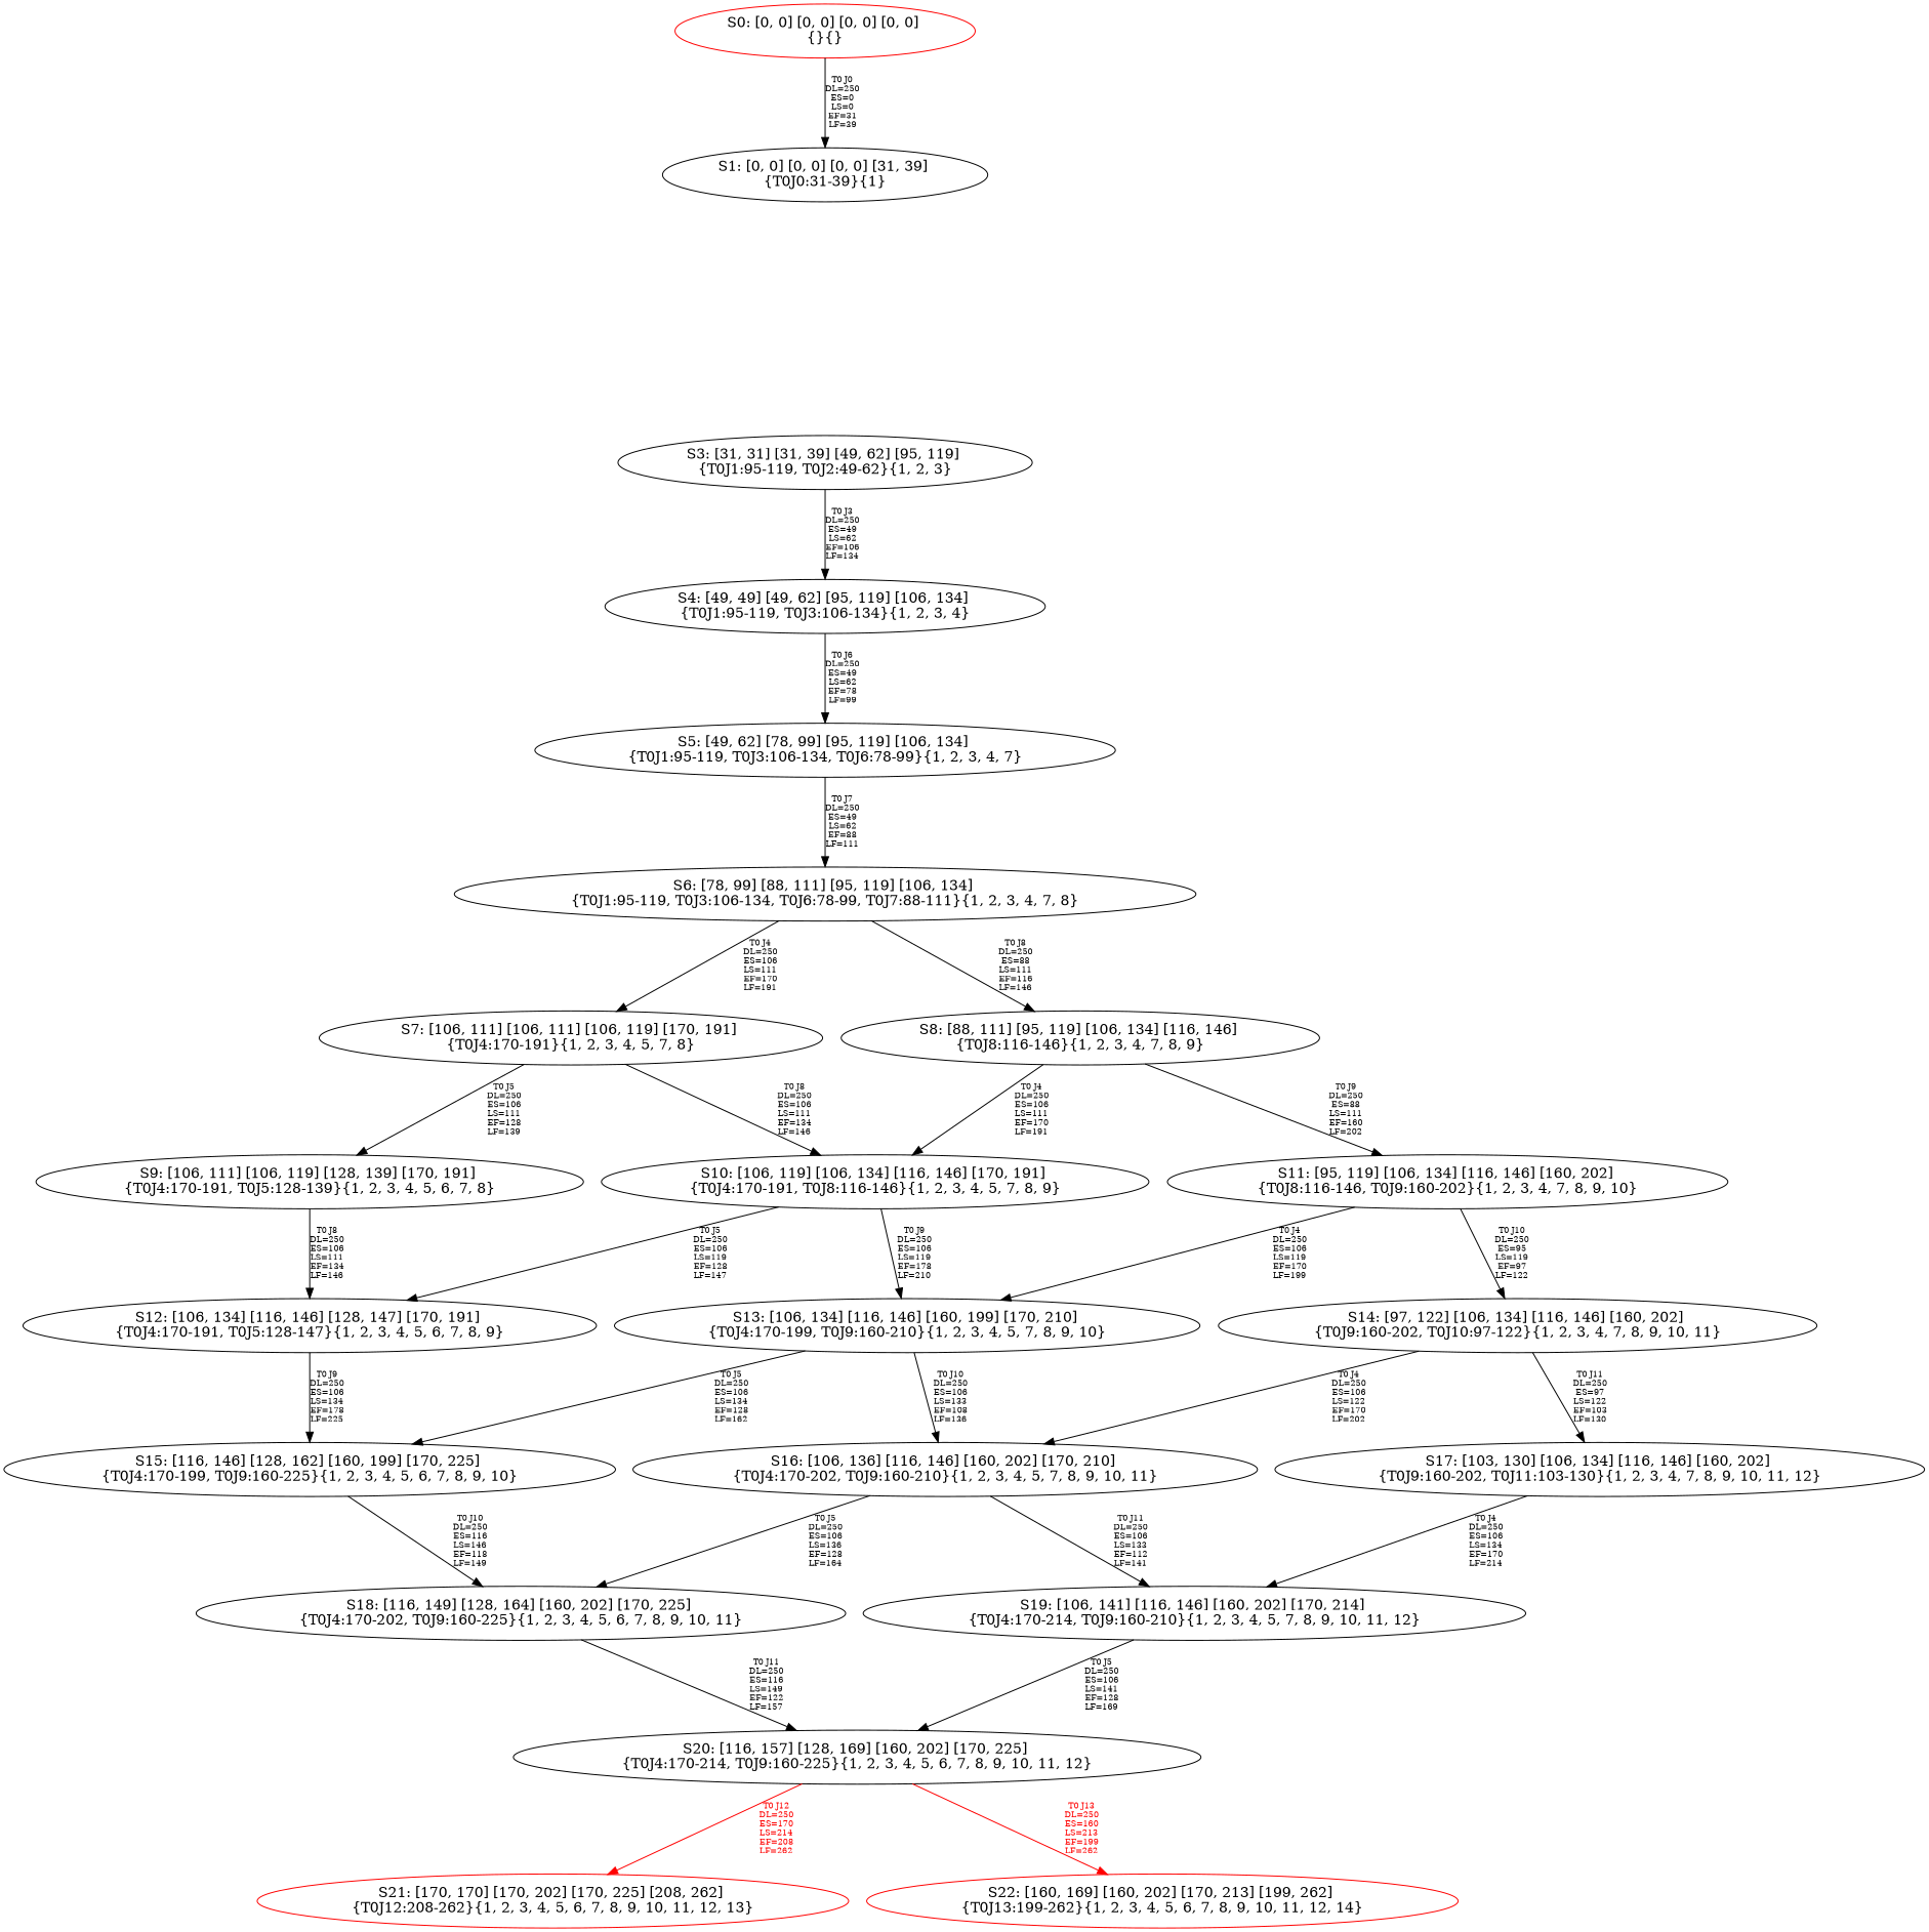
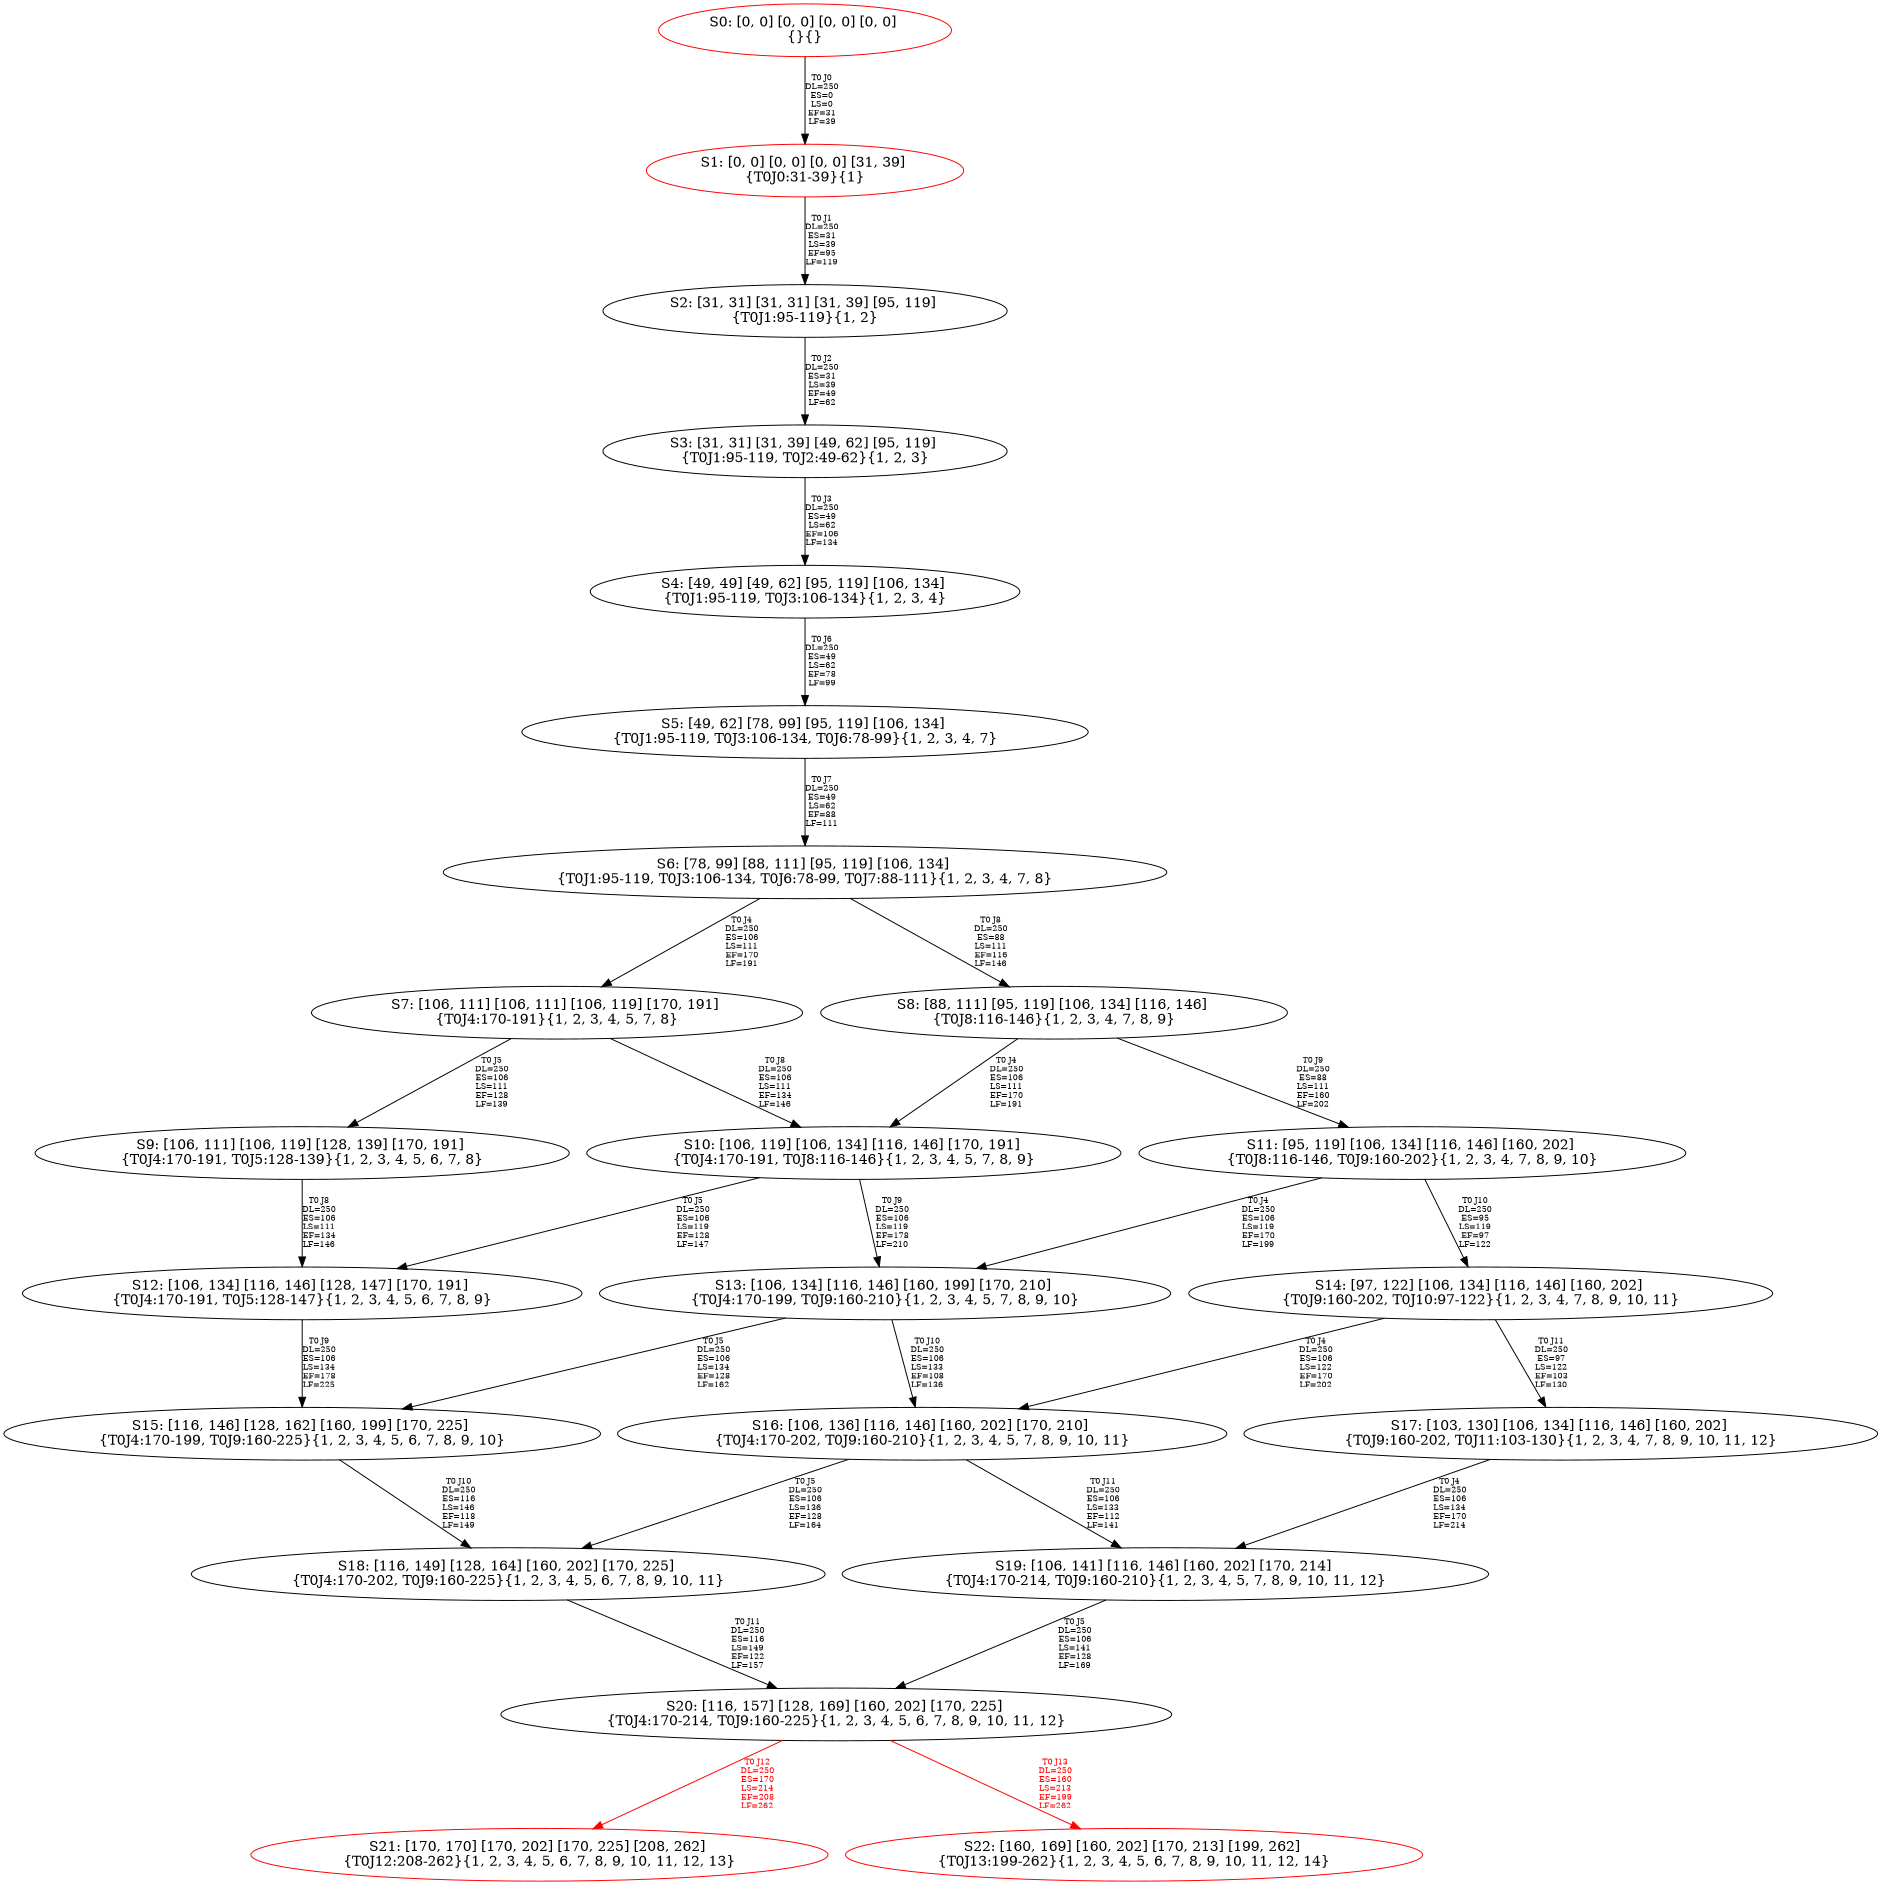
  digraph {
    edge [fontsize=8]
    n1 [color=Red label="S0: [0, 0] [0, 0] [0, 0] [0, 0] \n{}{}"]
-   n2 [label="S1: [0, 0] [0, 0] [0, 0] [31, 39] \n{T0J0:31-39}{1}"]
+   n2 [label="S1: [0, 0] [0, 0] [0, 0] [31, 39] \n{T0J0:31-39}{1}" color=Red]
+   n3 [label="S2: [31, 31] [31, 31] [31, 39] [95, 119] \n{T0J1:95-119}{1, 2}"]
    n4 [label="S3: [31, 31] [31, 39] [49, 62] [95, 119] \n{T0J1:95-119, T0J2:49-62}{1, 2, 3}"]
    n5 [label="S4: [49, 49] [49, 62] [95, 119] [106, 134] \n{T0J1:95-119, T0J3:106-134}{1, 2, 3, 4}"]
    n6 [label="S5: [49, 62] [78, 99] [95, 119] [106, 134] \n{T0J1:95-119, T0J3:106-134, T0J6:78-99}{1, 2, 3, 4, 7}"]
    n7 [label="S6: [78, 99] [88, 111] [95, 119] [106, 134] \n{T0J1:95-119, T0J3:106-134, T0J6:78-99, T0J7:88-111}{1, 2, 3, 4, 7, 8}"]
    n8 [label="S7: [106, 111] [106, 111] [106, 119] [170, 191] \n{T0J4:170-191}{1, 2, 3, 4, 5, 7, 8}"]
    n9 [label="S8: [88, 111] [95, 119] [106, 134] [116, 146] \n{T0J8:116-146}{1, 2, 3, 4, 7, 8, 9}"]
    n10 [label="S9: [106, 111] [106, 119] [128, 139] [170, 191] \n{T0J4:170-191, T0J5:128-139}{1, 2, 3, 4, 5, 6, 7, 8}"]
    n11 [label="S10: [106, 119] [106, 134] [116, 146] [170, 191] \n{T0J4:170-191, T0J8:116-146}{1, 2, 3, 4, 5, 7, 8, 9}"]
    n12 [label="S11: [95, 119] [106, 134] [116, 146] [160, 202] \n{T0J8:116-146, T0J9:160-202}{1, 2, 3, 4, 7, 8, 9, 10}"]
    n13 [label="S12: [106, 134] [116, 146] [128, 147] [170, 191] \n{T0J4:170-191, T0J5:128-147}{1, 2, 3, 4, 5, 6, 7, 8, 9}"]
    n14 [label="S13: [106, 134] [116, 146] [160, 199] [170, 210] \n{T0J4:170-199, T0J9:160-210}{1, 2, 3, 4, 5, 7, 8, 9, 10}"]
    n15 [label="S14: [97, 122] [106, 134] [116, 146] [160, 202] \n{T0J9:160-202, T0J10:97-122}{1, 2, 3, 4, 7, 8, 9, 10, 11}"]
    n16 [label="S15: [116, 146] [128, 162] [160, 199] [170, 225] \n{T0J4:170-199, T0J9:160-225}{1, 2, 3, 4, 5, 6, 7, 8, 9, 10}"]
    n17 [label="S16: [106, 136] [116, 146] [160, 202] [170, 210] \n{T0J4:170-202, T0J9:160-210}{1, 2, 3, 4, 5, 7, 8, 9, 10, 11}"]
    n18 [label="S17: [103, 130] [106, 134] [116, 146] [160, 202] \n{T0J9:160-202, T0J11:103-130}{1, 2, 3, 4, 7, 8, 9, 10, 11, 12}"]
    n19 [label="S18: [116, 149] [128, 164] [160, 202] [170, 225] \n{T0J4:170-202, T0J9:160-225}{1, 2, 3, 4, 5, 6, 7, 8, 9, 10, 11}"]
    n20 [label="S19: [106, 141] [116, 146] [160, 202] [170, 214] \n{T0J4:170-214, T0J9:160-210}{1, 2, 3, 4, 5, 7, 8, 9, 10, 11, 12}"]
    n21 [label="S20: [116, 157] [128, 169] [160, 202] [170, 225] \n{T0J4:170-214, T0J9:160-225}{1, 2, 3, 4, 5, 6, 7, 8, 9, 10, 11, 12}"]
    n22 [color=Red label="S21: [170, 170] [170, 202] [170, 225] [208, 262] \n{T0J12:208-262}{1, 2, 3, 4, 5, 6, 7, 8, 9, 10, 11, 12, 13}"]
    n23 [color=Red label="S22: [160, 169] [160, 202] [170, 213] [199, 262] \n{T0J13:199-262}{1, 2, 3, 4, 5, 6, 7, 8, 9, 10, 11, 12, 14}"]
    n1 -> n2 [label="T0 J0\nDL=250\nES=0\nLS=0\nEF=31\nLF=39"]
+   n2 -> n3 [label="T0 J1\nDL=250\nES=31\nLS=39\nEF=95\nLF=119"]
+   n3 -> n4 [label="T0 J2\nDL=250\nES=31\nLS=39\nEF=49\nLF=62"]
    n4 -> n5 [label="T0 J3\nDL=250\nES=49\nLS=62\nEF=106\nLF=134"]
    n5 -> n6 [label="T0 J6\nDL=250\nES=49\nLS=62\nEF=78\nLF=99"]
    n6 -> n7 [label="T0 J7\nDL=250\nES=49\nLS=62\nEF=88\nLF=111"]
    n7 -> n8 [label="T0 J4\nDL=250\nES=106\nLS=111\nEF=170\nLF=191"]
    n7 -> n9 [label="T0 J8\nDL=250\nES=88\nLS=111\nEF=116\nLF=146"]
    n8 -> n10 [label="T0 J5\nDL=250\nES=106\nLS=111\nEF=128\nLF=139"]
    n8 -> n11 [label="T0 J8\nDL=250\nES=106\nLS=111\nEF=134\nLF=146"]
    n9 -> n11 [label="T0 J4\nDL=250\nES=106\nLS=111\nEF=170\nLF=191"]
    n9 -> n12 [label="T0 J9\nDL=250\nES=88\nLS=111\nEF=160\nLF=202"]
    n10 -> n13 [label="T0 J8\nDL=250\nES=106\nLS=111\nEF=134\nLF=146"]
    n11 -> n13 [label="T0 J5\nDL=250\nES=106\nLS=119\nEF=128\nLF=147"]
    n11 -> n14 [label="T0 J9\nDL=250\nES=106\nLS=119\nEF=178\nLF=210"]
    n12 -> n14 [label="T0 J4\nDL=250\nES=106\nLS=119\nEF=170\nLF=199"]
    n12 -> n15 [label="T0 J10\nDL=250\nES=95\nLS=119\nEF=97\nLF=122"]
    n13 -> n16 [label="T0 J9\nDL=250\nES=106\nLS=134\nEF=178\nLF=225"]
    n14 -> n16 [label="T0 J5\nDL=250\nES=106\nLS=134\nEF=128\nLF=162"]
    n14 -> n17 [label="T0 J10\nDL=250\nES=106\nLS=133\nEF=108\nLF=136"]
    n15 -> n17 [label="T0 J4\nDL=250\nES=106\nLS=122\nEF=170\nLF=202"]
    n15 -> n18 [label="T0 J11\nDL=250\nES=97\nLS=122\nEF=103\nLF=130"]
    n16 -> n19 [label="T0 J10\nDL=250\nES=116\nLS=146\nEF=118\nLF=149"]
    n17 -> n19 [label="T0 J5\nDL=250\nES=106\nLS=136\nEF=128\nLF=164"]
    n17 -> n20 [label="T0 J11\nDL=250\nES=106\nLS=133\nEF=112\nLF=141"]
    n18 -> n20 [label="T0 J4\nDL=250\nES=106\nLS=134\nEF=170\nLF=214"]
    n19 -> n21 [label="T0 J11\nDL=250\nES=116\nLS=149\nEF=122\nLF=157"]
    n20 -> n21 [label="T0 J5\nDL=250\nES=106\nLS=141\nEF=128\nLF=169"]
    n21 -> n22 [color=Red fontcolor=Red label="T0 J12\nDL=250\nES=170\nLS=214\nEF=208\nLF=262"]
    n21 -> n23 [color=Red fontcolor=Red label="T0 J13\nDL=250\nES=160\nLS=213\nEF=199\nLF=262"]
  }
